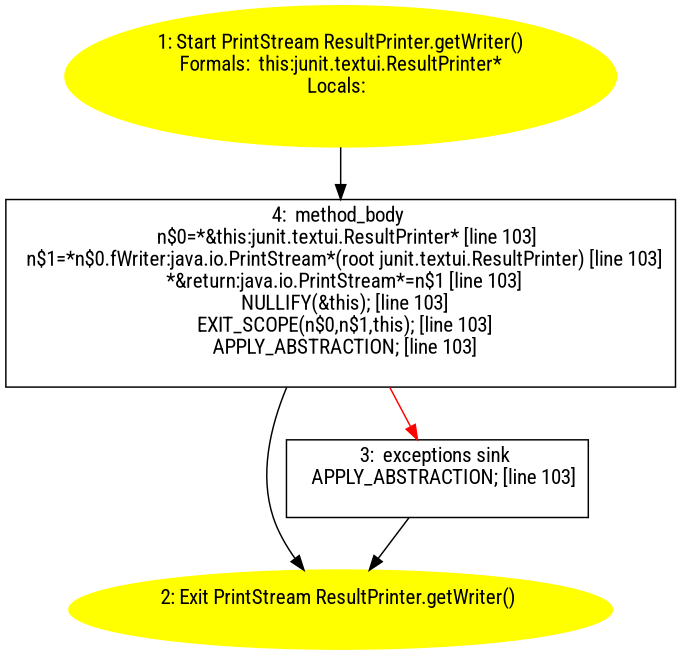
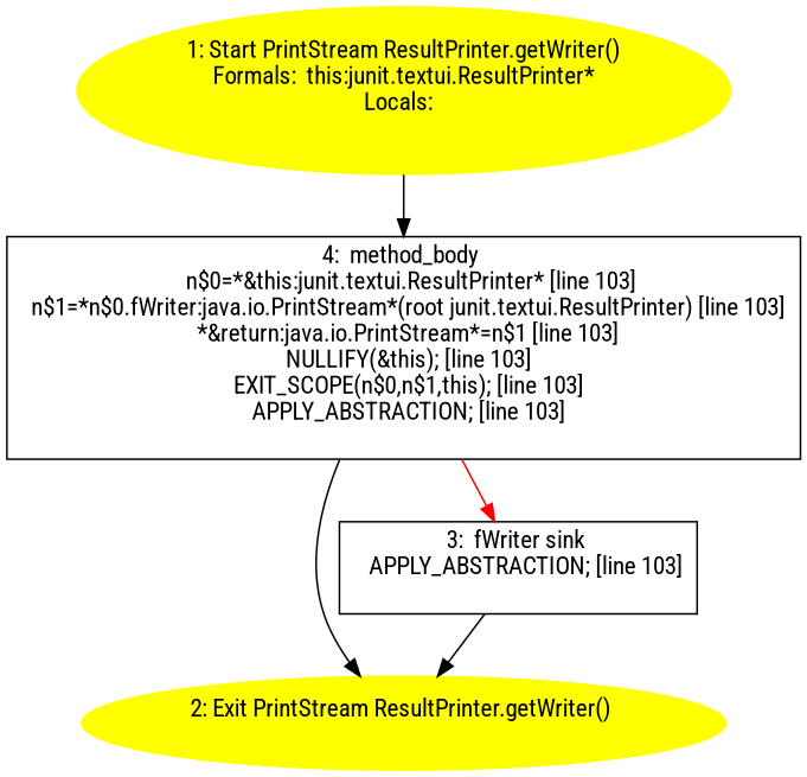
  digraph {
    fontname="Roboto Condensed"
    node [fontname="Roboto Condensed"]
    edge [fontname="Roboto Condensed"]
    n1 [color=yellow label="1: Start PrintStream ResultPrinter.getWriter()\nFormals:  this:junit.textui.ResultPrinter*\nLocals:  \n  " style=filled]
    n2 [label="4:  method_body \n   n$0=*&this:junit.textui.ResultPrinter* [line 103]\n  n$1=*n$0.fWriter:java.io.PrintStream*(root junit.textui.ResultPrinter) [line 103]\n  *&return:java.io.PrintStream*=n$1 [line 103]\n  NULLIFY(&this); [line 103]\n  EXIT_SCOPE(n$0,n$1,this); [line 103]\n  APPLY_ABSTRACTION; [line 103]\n " shape=box]
    n3 [color=yellow label="2: Exit PrintStream ResultPrinter.getWriter() \n  " style=filled]
-   n4 [label="3:  exceptions sink \n   APPLY_ABSTRACTION; [line 103]\n " shape=box]
+   n4 [label="3:  fWriter sink \n   APPLY_ABSTRACTION; [line 103]\n " shape=box]
    n1 -> n2
    n2 -> n3
    n2 -> n4 [color=red]
    n4 -> n3
  }
